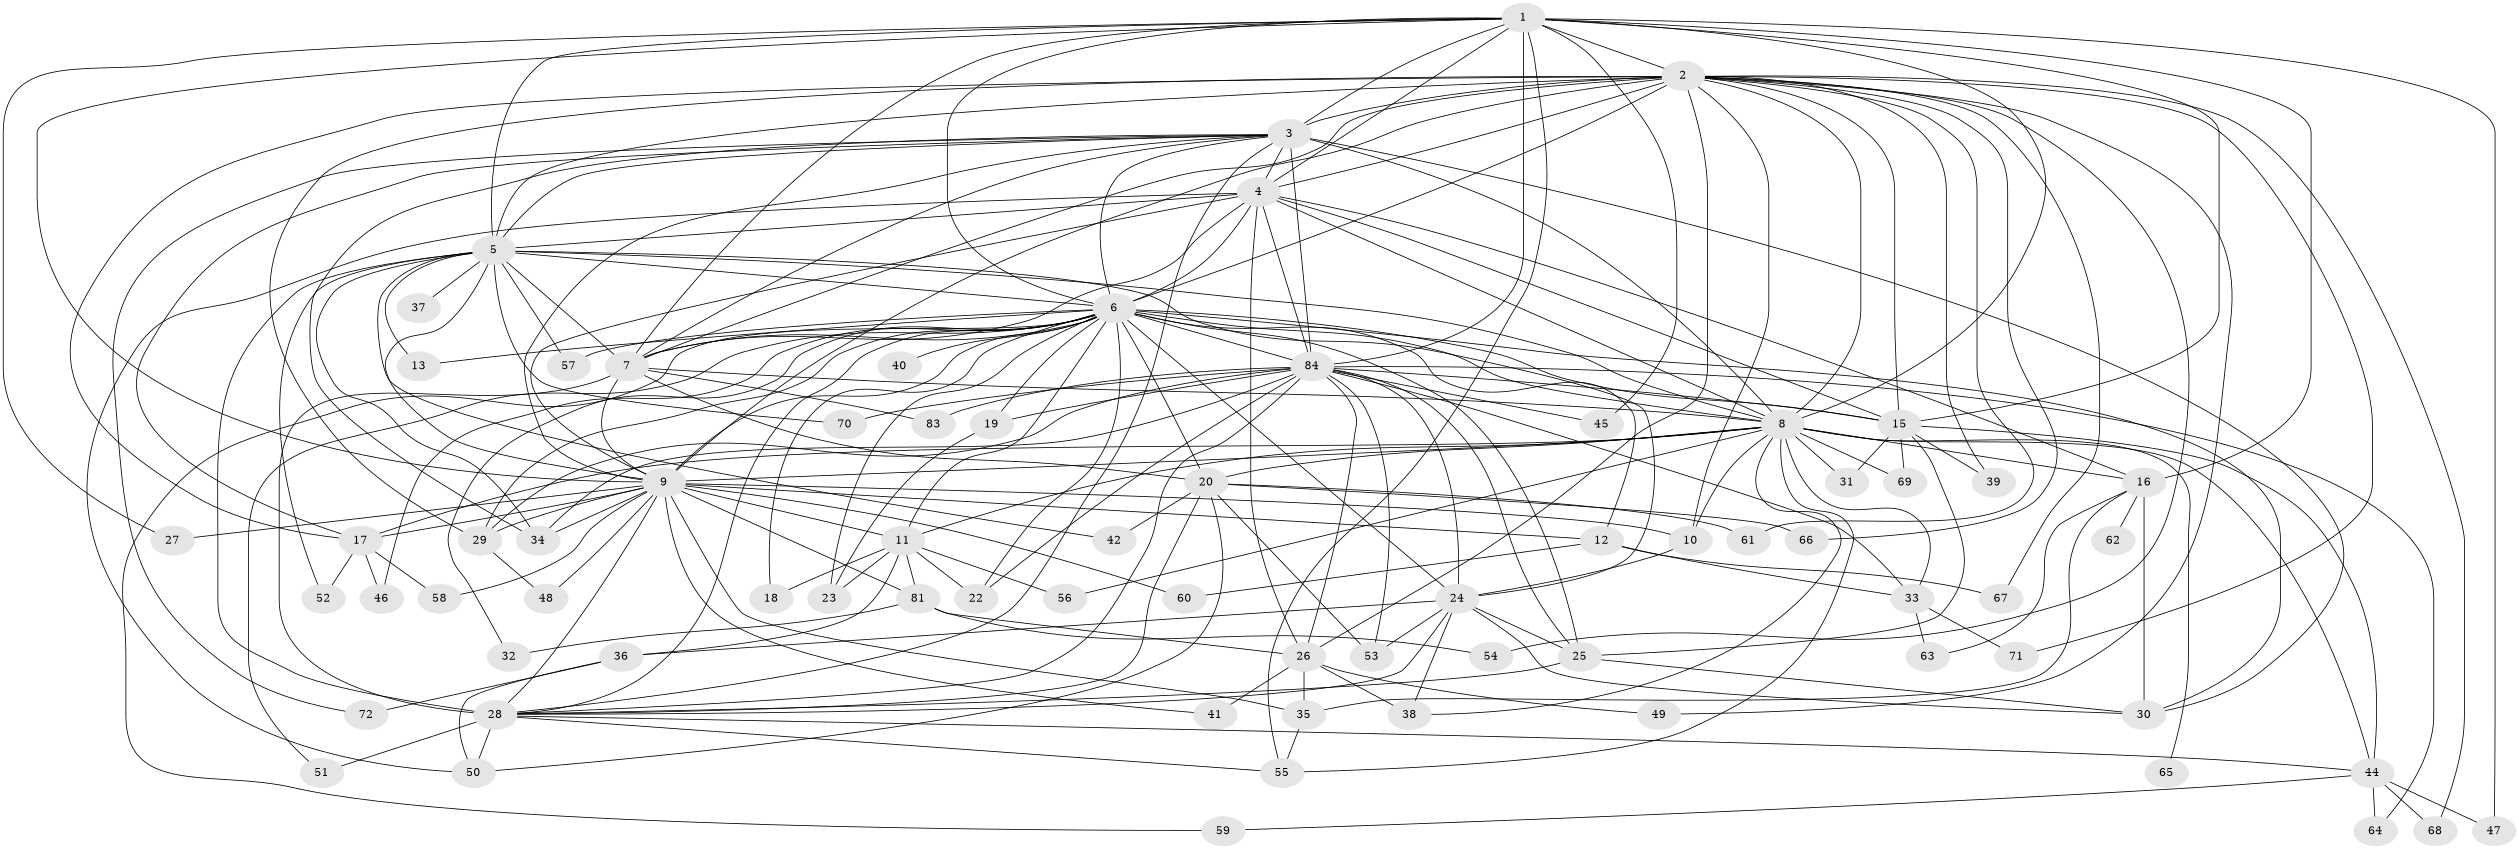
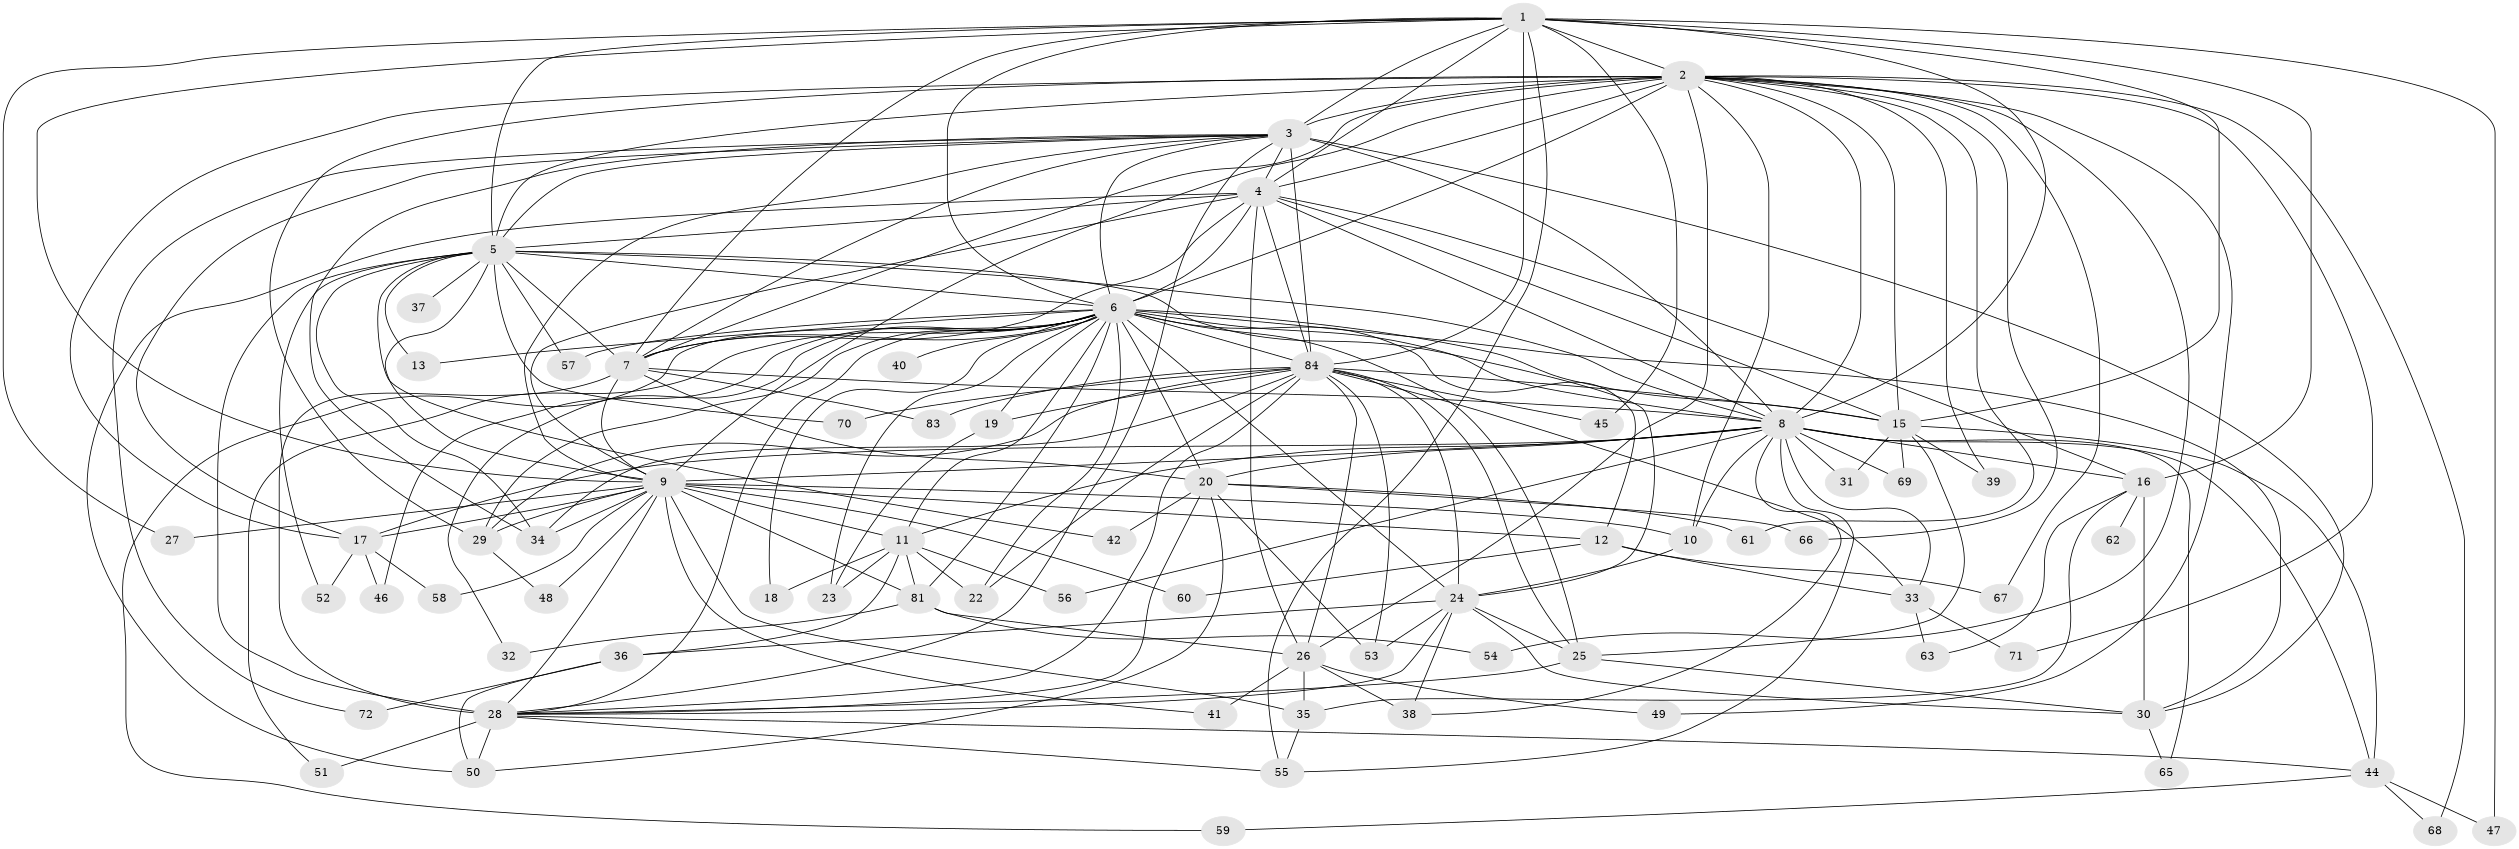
  graph {
    node [color=gray90 style=filled]
    edge [weight=1.0]
    1
    2
    3
    4
    5
    6
    7
    8
    9
    n10 [label=84]
    15
    16
    27
    45
    47
    55
    10
    17
    26
    29
    39
    49
    54
    61
    66
    67
    68
    71
    28
    30
    34
    72
    50
    13
    24
    37
    42
    52
    57
    70
    11
    12
    18
    19
    20
    22
    23
    25
    32
    40
    46
    51
    59
    n54 [label=83]
    31
    33
    38
    44
    56
    65
    69
    n62 [label=81]
    35
    41
    48
    58
    60
    53
-   64
    62
    63
    36
    1 -- 2 [weight=2.0]
    1 -- 3 [weight=2.0]
    1 -- 4 [weight=3.0]
    1 -- 5
    1 -- 6
    1 -- 7
    1 -- 8
    1 -- 9
    1 -- n10 [weight=2.0]
    1 -- 15
    1 -- 16 [weight=3.0]
    1 -- 27
    1 -- 45
    1 -- 47
    1 -- 55
    2 -- 3 [weight=2.0]
    2 -- 4
    2 -- 5
    2 -- 6 [weight=2.0]
    2 -- 7
    2 -- 8
    2 -- 9
    2 -- 15
    2 -- 10
    2 -- 17
    2 -- 26
    2 -- 29
    2 -- 39
    2 -- 49
    2 -- 54
    2 -- 61
    2 -- 66
    2 -- 67
    2 -- 68
    2 -- 71
    3 -- 4 [weight=3.0]
    3 -- 5 [weight=2.0]
    3 -- 6 [weight=2.0]
    3 -- 7 [weight=3.0]
    3 -- 8 [weight=3.0]
    3 -- 9 [weight=2.0]
    3 -- n10 [weight=14.0]
    3 -- 17
    3 -- 28
    3 -- 30
    3 -- 34
    3 -- 72
    4 -- 5
    4 -- 6
    4 -- 7
    4 -- 8
    4 -- 9
    4 -- n10
    4 -- 15
    4 -- 16
    4 -- 26 [weight=6.0]
    4 -- 50
    5 -- 6
    5 -- 7
    5 -- 8 [weight=2.0]
    5 -- 9
    5 -- 28
    5 -- 34
    5 -- 13
    5 -- 24
    5 -- 37
    5 -- 42
    5 -- 52
    5 -- 57
    5 -- 70
    6 -- 7
    6 -- 8 [weight=2.0]
-   6 -- 9
+   6 -- n62
    6 -- n10 [weight=2.0]
    6 -- 15
    6 -- 29
    6 -- 28
    6 -- 30
    6 -- 13
    6 -- 24
    6 -- 57
    6 -- 11
    6 -- 12
    6 -- 18
    6 -- 19
    6 -- 20
    6 -- 22
    6 -- 23
    6 -- 25 [weight=2.0]
    6 -- 32
    6 -- 40
    6 -- 46
    6 -- 51
    6 -- 59
    7 -- 8
    7 -- 9
    7 -- 28 [weight=8.0]
    7 -- 20
    7 -- n54
    8 -- 9 [weight=2.0]
    8 -- 16
    8 -- 55
    8 -- 10
    8 -- 17
    8 -- 11
    8 -- 20
    8 -- 31
    8 -- 33
    8 -- 38
    8 -- 44
    8 -- 56
    8 -- 65
    8 -- 69
    9 -- 27
    9 -- 10
    9 -- 17
    9 -- 29 [weight=2.0]
    9 -- 28
    9 -- 34
    9 -- 11
    9 -- 12
    9 -- n62
    9 -- 35
    9 -- 41
    9 -- 48
    9 -- 58
    9 -- 60
    n10 -- 15
    n10 -- 45
    n10 -- 26 [weight=2.0]
    n10 -- 29
    n10 -- 28
    n10 -- 34
    n10 -- 24
    n10 -- 70
    n10 -- 19
    n10 -- 22
    n10 -- 25
    n10 -- n54 [weight=2.0]
    n10 -- 33 [weight=2.0]
    n10 -- 53
-   n10 -- 64
    15 -- 39
    15 -- 25
    15 -- 31
    15 -- 44
    15 -- 69
    16 -- 30
    16 -- 35
    16 -- 62 [weight=2.0]
    16 -- 63
    10 -- 24
    17 -- 52
    17 -- 46
    17 -- 58
    26 -- 49
    26 -- 38 [weight=2.0]
    26 -- 35
    26 -- 41
    29 -- 48
    28 -- 55
    28 -- 50
    28 -- 51
    28 -- 44
+   30 -- 65
    24 -- 28
    24 -- 30
    24 -- 25
    24 -- 38
    24 -- 53
    24 -- 36
    11 -- 18
    11 -- 22
    11 -- 23
    11 -- 56
    11 -- n62
    11 -- 36
    12 -- 67
    12 -- 33
    12 -- 60
    19 -- 23
    20 -- 61
    20 -- 66
    20 -- 28
    20 -- 50
    20 -- 42
    20 -- 53
    25 -- 28
    25 -- 30
    33 -- 71
    33 -- 63
    44 -- 47
    44 -- 68
    44 -- 59
-   44 -- 64
    n62 -- 26
    n62 -- 54
    n62 -- 32
    35 -- 55
    36 -- 72
    36 -- 50
  }
